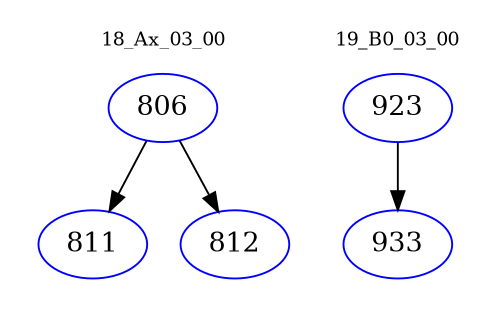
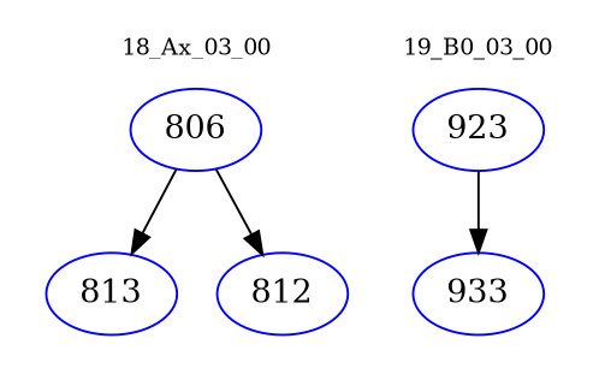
  digraph {
    node [color=blue]
    edge [color=black]
    n1 [label=806]
-   n2 [label=811]
+   n2 [label=813]
    n3 [label=812]
    n4 [label=923]
    n5 [label=933]
    subgraph cluster_1 {
      color=white
      fontsize=10
      label="18_Ax_03_00"
      n1
      n2
      n3
    }
    subgraph cluster_2 {
      color=white
      fontsize=10
      label="19_B0_03_00"
      n4
      n5
    }
    n1 -> n2
    n1 -> n3
    n4 -> n5
  }
